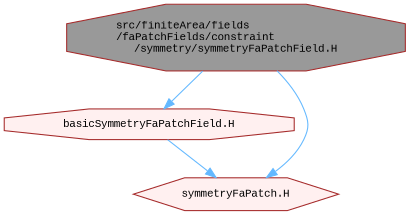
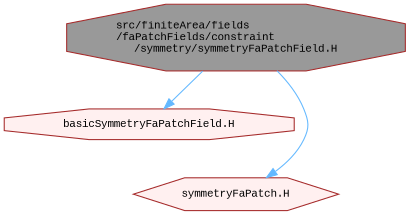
  digraph {
    fontname="Liberation Mono"
    node [color=brown fillcolor="#FFF0F0" fontname="Liberation Mono" fontsize=10 shape=octagon style=filled]
    edge [color=steelblue1 fontname="Liberation Mono" fontsize=10 labelfontname=Helvetica labelfontsize=10 style=solid]
    n1 [fillcolor=grey60 fontcolor=black height=0.2 label="src/finiteArea/fields\l/faPatchFields/constraint\l/symmetry/symmetryFaPatchField.H" width=0.4]
    n2 [height=0.2 label="basicSymmetryFaPatchField.H" width=0.4]
    n3 [height=0.2 label="symmetryFaPatch.H" shape=hexagon width=0.4]
    n1 -> n2
    n1 -> n3
-   n2 -> n3
  }
